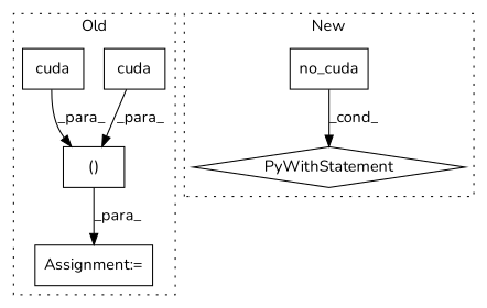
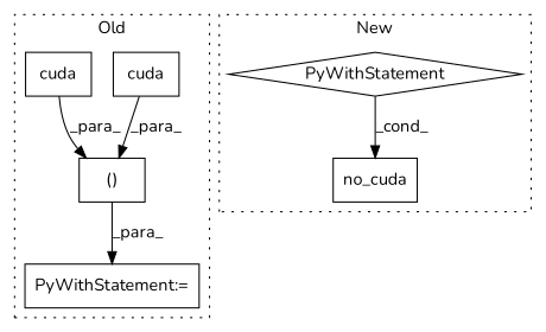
  digraph {
    fontname=Nunito
    node [a=32 fontname=Nunito l=6 shape=box]
    edge [fontname=Nunito]
    n1 [label=cuda s=5761]
-   n2 [a=7 l=9 label="Assignment:=" s=5718]
+   n2 [a=7 l=9 label="PyWithStatement:=" s=5718]
    n3 [label=cuda s=5734]
    n4 [a=106 l=40 label="()" s=5727]
    n5 [a=104 l="10,2" label=PyWithStatement s="5657,5682" shape=diamond]
    n6 [l=9 label=no_cuda s=5673]
    subgraph cluster_1 {
      label=Old
      style=dotted
      n1
      n2
      n3
      n4
    }
    subgraph cluster_2 {
      label=New
      style=dotted
      n5
      n6
    }
    n1 -> n4 [label=_para_]
    n3 -> n4 [label=_para_]
    n4 -> n2 [label=_para_]
-   n6 -> n5 [label=_cond_]
+   n5 -> n6 [label=_cond_]
  }
